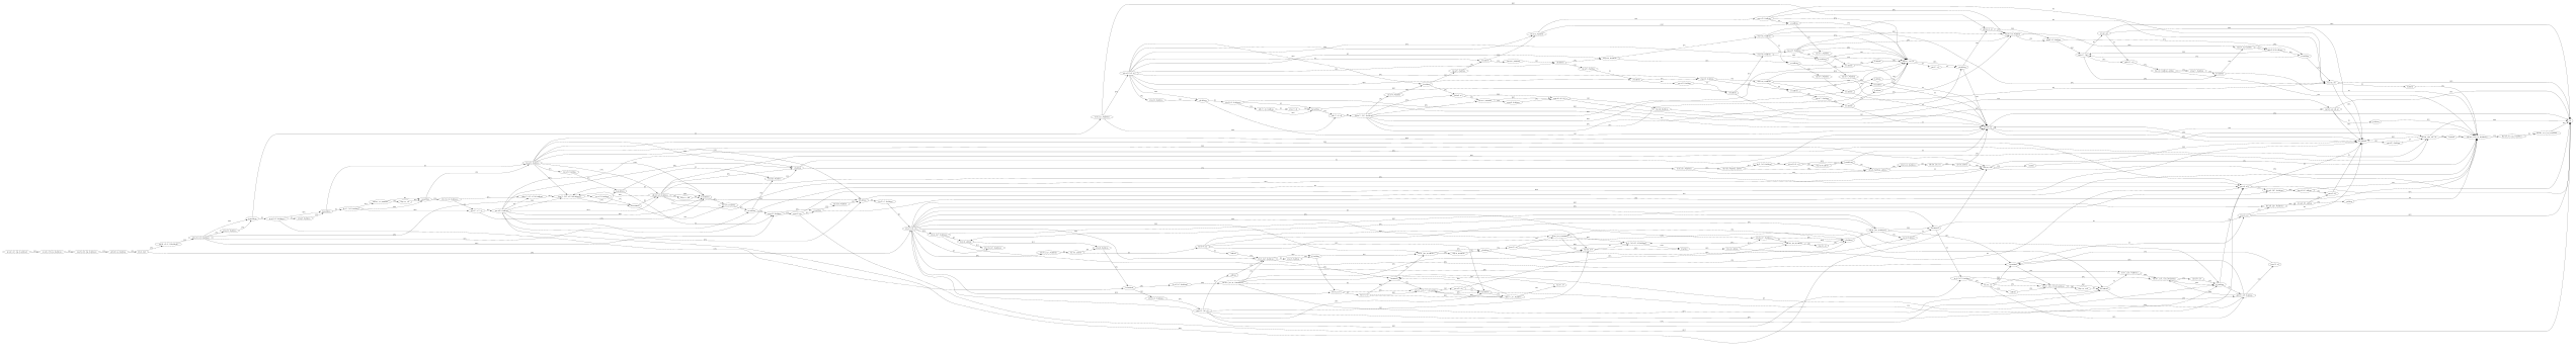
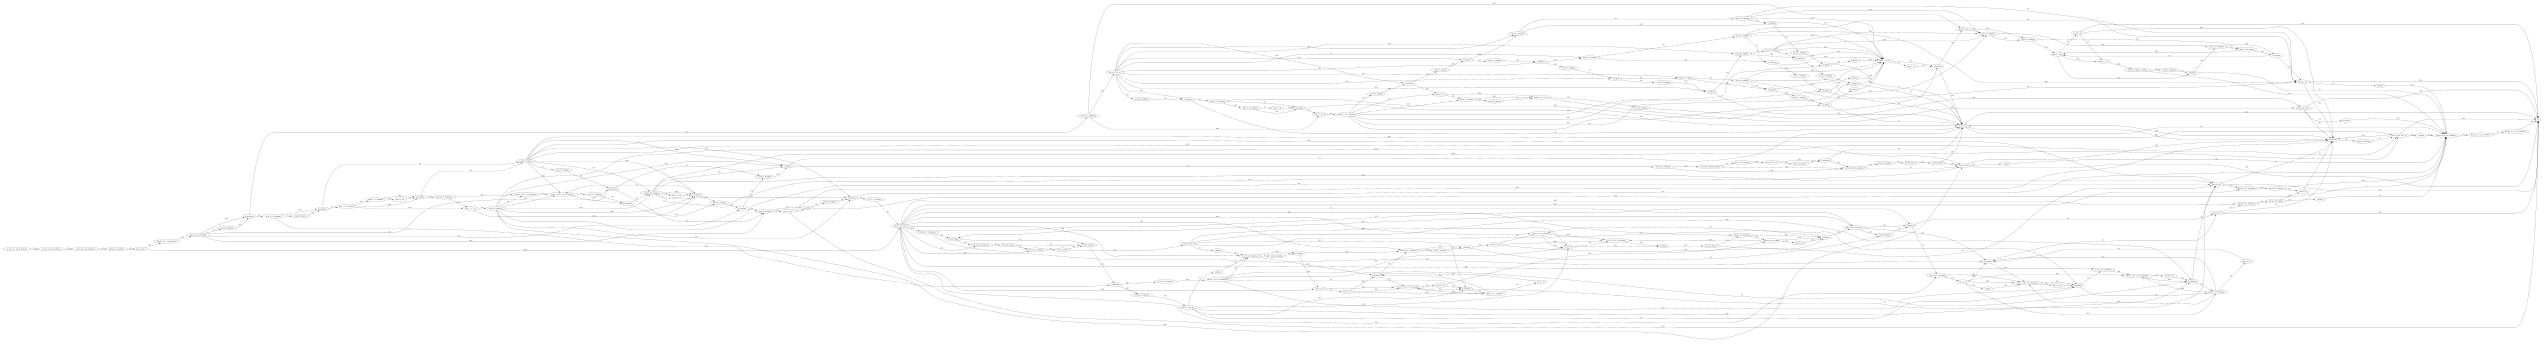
  digraph {
    fontname=Ubuntu
    rankdir=LR
    node [fontname=Ubuntu]
    edge [fontname=Ubuntu]
    n1 [label="stp x22 , x21 , [ sp , #- address ]!"]
    n2 [label="stp x20 , x19 , [ sp , # address ]"]
    n3 [label="stp x29 , x30 , [ sp , # address ]"]
    n4 [label="add x29 , sp , # address"]
    n5 [label="ldr x8 , [ x0 ]"]
    n6 [label="add x9 , x8 , x1 , lsl # address"]
    n7 [label="ldr x21 , [ x8 , x10 ]"]
    n8 [label="ldrb w10 , [ x9 , # address ]"]
    n9 [label="ldr x8 , [ x21 , # address ]"]
    n10 [label="ldr x10 , [ x21 , # address ]"]
    n11 [label="ldr x10 , [ x21 , # address ]"]
    n12 [label="ldr x9 , [ x21 , # address ]"]
    n13 [label="ldr x9 , [ x21 , # address ]"]
    n14 [label="ldr x10 , [ x21 ]"]
    n15 [label="ldr x9 , [ x21 , # address ]"]
    n16 [label="ldr x8 , [ x21 , # address ]"]
    n17 [label="ldrb w8 , [ x21 , # address ]"]
    n18 [label="ldrb w8 , [ x21 , # address ]"]
    n19 [label="ldr x8 , [ x21 , # address ]"]
    n20 [label="ldr x8 , [ x21 , # address ]"]
    n21 [label="ldr x11 , [ x21 , # address ]"]
    n22 [label="cmp w10 , # address"]
    n23 [label="b.eq address"]
    n24 [label="b.eq address"]
    n25 [label="cmp w10 , # address"]
    n26 [label="b.ne address"]
    n27 [label="ldr x8 , [ x2 , # address ]"]
    n28 [label="ldr w9 , [ x2 , # address ]"]
    n29 [label="cmp w20 , # address"]
    n30 [label="mov w0 , wzr"]
    n31 [label="b.ne address"]
    n32 [label="ldrb w10 , [ x8 , x3 ]"]
    n33 [label="add x11 , x3 , x8"]
    n34 [label="add x8 , x3 , x8"]
    n35 [label="cmp w9 , # address"]
    n36 [label="b.eq address"]
    n37 [label="b.ne address"]
    n38 [label="cmp w10 , # address"]
    n39 [label="b.lo address"]
    n40 [label="b.hi address"]
    n41 [label="b.hi address"]
    n42 [label="cmp w10 , # address"]
    n43 [label="b.hi address"]
    n44 [label="cmp w10 , # address"]
    n45 [label="b.hi address"]
    n46 [label="cmp w10 , # address"]
    n47 [label="b.hi address"]
    n48 [label="cmp w10 , # address"]
    n49 [label="ldrb w11 , [ x11 , # address ]"]
    n50 [label="sub x9 , x10 , # address"]
    n51 [label="add x8 , x8 , # address"]
    n52 [label="mov w20 , # address"]
    n53 [label="ldr x11 , [ x2 , # address ]"]
    n54 [label="ldr x9 , [ x2 , # address ]"]
    n55 [label="ldr x9 , [ x2 , # address ]"]
    n56 [label="mov w0 , wzr"]
    n57 [label="ldr x9 , [ x2 , # address ]"]
    n58 [label="sxtb w8 , w11"]
    n59 [label="cmp w10 , # address"]
    n60 [label="cmp w10 , # address"]
    n61 [label="mov w10 , # address"]
    n62 [label="b.ne address"]
    n63 [label="cmp w10 , # address"]
    n64 [label="mov w10 , # address"]
    n65 [label="b.ne address"]
    n66 [label="cmp w10 , # address"]
    n67 [label="mov w10 , # address"]
    n68 [label="b.ne address"]
    n69 [label="mov w10 , # address"]
    n70 [label="b.ne address"]
    n71 [label="ldp x29 , x30 , [ sp , # address ]"]
    n72 [label=ret]
    n73 [label="b.le address"]
    n74 [label="add x11 , x3 , # address"]
    n75 [label="b.gt address"]
    n76 [label="b.gt address"]
    n77 [label="ldp x20 , x19 , [ sp , # address ]"]
    n78 [label="cmp w20 , # address"]
    n79 [label="cmp x11 , x9"]
    n80 [label="cmp w10 , # address"]
    n81 [label="b.lt address"]
    n82 [label="ldr w13 , [ x12 , x20 , lsl # address ]"]
    n83 [label="b.lt address"]
    n84 [label="add x20 , x20 , # address"]
    n85 [label="b.ne address"]
    n86 [label="mov w0 , w20"]
    n87 [label="mov w0 , w20"]
    n88 [label="csinc w0 , w20 , wzr , gt"]
    n89 [label="add x12 , x3 , # address"]
    n90 [label="b.ge address"]
    n91 [label="sub x11 , x11 , x3"]
    n92 [label="ldr x8 , [ x0 , # address ]"]
    n93 [label="cmn w13 , # address"]
    n94 [label="b.ne address"]
    n95 [label="lsl x10 , x1 , # address"]
    n96 [label="cmp x11 , x20"]
    n97 [label="cmp w10 , # address"]
    n98 [label="b address"]
    n99 [label="b address"]
    n100 [label="cmp x12 , x11"]
    n101 [label="ldr x12 , [ x2 , # address ]"]
    n102 [label="mov w20 , # address"]
    n103 [label="ldp x22 , x21 , [ sp ] , # address"]
    n104 [label="cmp w10 , # address"]
    n105 [label="cmp w11 , # address"]
    n106 [label="b.lo address"]
    n107 [label="b.lo address"]
    n108 [label="b.lo address"]
    n109 [label="b.lo address"]
    n110 [label="cmp w20 , # address"]
    n111 [label="add x12 , x12 , x3 , lsl # address"]
    n112 [label="ccmp w8 , w9 , # 0 , ls"]
    n113 [label="mov w9 , # address"]
    n114 [label="b address"]
    n115 [label="b address"]
    n116 [label="b address"]
    n117 [label="add x11 , x10 , x3"]
    n118 [label="mov w8 , # address"]
    n119 [label="csel w0 , wzr , w8 , gt"]
    n120 [label="tbnz w8 , # address , address"]
    n121 [label="tbz w8 , # address , address"]
    n122 [label="ldr x9 , [ x2 , # address ]"]
    n123 [label="ldr x8 , [ x2 , # address ]"]
    n124 [label="mov w0 , w10"]
    n125 [label="cmp w11 , # address"]
    n126 [label="b address"]
    n127 [label="ldrb w9 , [ x9 , x3 ]"]
    n128 [label="ldrb w8 , [ x8 , x3 ]"]
    n129 [label="cmp w9 , # address"]
    n130 [label="b.eq address"]
    n131 [label="cmp w11 , # address"]
    n132 [label="cmp x11 , x9"]
    n133 [label="subs x9 , x9 , # address"]
    n134 [label="b address"]
    n135 [label="cbz w8 , address"]
    n136 [label="cbnz x8 , address"]
    n137 [label="b.lt address"]
    n138 [label="b.ge address"]
+   n139 [label="cbnz x10 , address"]
    n140 [label="cbz x10 , address"]
    n141 [label="cmp x9 , # address"]
    n142 [label="b.lt address"]
    n143 [label="b.lt address"]
    n144 [label="cmp x9 , # address"]
    n145 [label="b.lt address"]
    n146 [label="mov x11 , xzr"]
    n147 [label="ldr w12 , [ x10 , x11 , lsl # address ]"]
    n148 [label="mov x10 , xzr"]
    n149 [label="ldr w11 , [ x9 , x10 , lsl # address ]"]
    n150 [label="mov w0 , w19"]
    n151 [label="ldr x1 , [ x8 , x22 , lsl # address ]"]
    n152 [label="tbz w8 , # 0 , address"]
    n153 [label="tbnz w8 , # 0 , address"]
    n154 [label="add x22 , x22 , # address"]
    n155 [label="b.lt address"]
    n156 [label="cmp x8 , # address"]
    n157 [label="ldr w11 , [ x11 , x10 , lsl # address ]"]
    n158 [label="cmp w9 , # address"]
    n159 [label="mov w0 , wzr"]
    n160 [label="cmp w11 , # address"]
    n161 [label="ldrb w11 , [ x8 ]"]
    n162 [label="add x8 , x8 , # address"]
    n163 [label="ldr w19 , [ x9 , x3 , lsl # address ]"]
    n164 [label="ldrb w19 , [ x9 , x3 ]"]
    n165 [label="b.eq address"]
    n166 [label="b.hi address"]
    n167 [label="b.hi address"]
    n168 [label="b address"]
    n169 [label="mov w19 , wzr"]
    n170 [label="cmp w11 , # address"]
    n171 [label="b.ne address"]
    n172 [label="b.hi address"]
    n173 [label="mov w0 , wzr"]
    n174 [label="sxtb w12 , w11"]
    n175 [label="tbz w12 , # address , address"]
    n176 [label="add x11 , x11 , # address"]
    n177 [label="add x10 , x70 , # address"]
    n178 [label="bl symbol"]
    n179 [label="b address"]
    n180 [label="cmp w11 , # address"]
    n181 [label="mov x22 , xzr"]
    n182 [label="cmp x22 , x8"]
    n183 [label="cmp w19 , w12"]
    n184 [label="cmp x11 , x9"]
    n185 [label="b address"]
    n186 [label="cmp w11 , w19"]
    n187 [label="cmp w0 , # 0"]
    n188 [label="b address"]
    n189 [label="cmp x10 , x8"]
    n190 [label="cmp w19 , w11"]
    n191 [label="cbnz w0 , address"]
    n1 -> n2 [label=CFG]
    n2 -> n3 [label=CFG]
    n3 -> n4 [label=CFG]
    n4 -> n5 [label=CFG]
    n5 -> n6 [label=DFG]
    n5 -> n7 [label=DFG]
    n6 -> n8 [label=DFG]
    n7 -> n9 [label=DFG]
    n7 -> n10 [label=DFG]
    n7 -> n11 [label=DFG]
    n7 -> n12 [label=DFG]
    n7 -> n13 [label=DFG]
    n7 -> n14 [label=DFG]
    n7 -> n15 [label=DFG]
    n7 -> n16 [label=DFG]
    n7 -> n17 [label=DFG]
    n7 -> n18 [label=DFG]
    n7 -> n19 [label=DFG]
    n7 -> n20 [label=DFG]
    n7 -> n21 [label=DFG]
    n8 -> n22 [label=CFG]
    n8 -> n23 [label=DFG]
    n8 -> n24 [label=DFG]
    n8 -> n25 [label=DFG]
    n8 -> n26 [label=DFG]
    n9 -> n136 [label=DFG]
    n9 -> n137 [label=DFG]
    n9 -> n138 [label=DFG]
+   n10 -> n139 [label=DFG]
    n11 -> n140 [label=DFG]
    n12 -> n141 [label=CFG]
    n12 -> n142 [label=DFG]
    n12 -> n143 [label=DFG]
    n13 -> n144 [label=CFG]
    n13 -> n145 [label=DFG]
    n14 -> n146 [label=CFG]
    n14 -> n147 [label=DFG]
    n15 -> n148 [label=CFG]
    n15 -> n149 [label=DFG]
    n16 -> n150 [label=CFG]
    n16 -> n151 [label=DFG]
    n17 -> n152 [label=DFG]
    n18 -> n153 [label=DFG]
    n19 -> n154 [label=CFG]
    n19 -> n155 [label=DFG]
    n20 -> n136 [label=DFG]
    n20 -> n137 [label=DFG]
    n20 -> n138 [label=DFG]
    n20 -> n156 [label=CFG]
    n21 -> n157 [label=DFG]
    n22 -> n23 [label=CFG]
    n23 -> n27 [label=CFG]
    n23 -> n28 [label=CFG]
    n24 -> n25 [label=CFG]
    n24 -> n29 [label=CFG]
    n25 -> n30 [label=CFG]
    n25 -> n31 [label=DFG]
    n26 -> n25 [label=CFG]
    n26 -> n29 [label=CFG]
    n27 -> n32 [label=DFG]
    n27 -> n33 [label=DFG]
    n27 -> n34 [label=DFG]
    n28 -> n35 [label=CFG]
    n28 -> n36 [label=DFG]
    n28 -> n37 [label=DFG]
    n29 -> n81 [label=CFG]
    n30 -> n31 [label=CFG]
    n30 -> n72 [label=DFG]
    n30 -> n73 [label=DFG]
    n31 -> n71 [label=CFG]
    n31 -> n110 [label=CFG]
    n32 -> n38 [label=CFG]
    n32 -> n39 [label=DFG]
    n32 -> n40 [label=DFG]
    n32 -> n41 [label=DFG]
    n32 -> n42 [label=DFG]
    n32 -> n43 [label=DFG]
    n32 -> n44 [label=DFG]
    n32 -> n45 [label=DFG]
    n32 -> n46 [label=DFG]
    n32 -> n47 [label=DFG]
    n32 -> n48 [label=DFG]
    n33 -> n49 [label=DFG]
    n34 -> n50 [label=CFG]
    n34 -> n51 [label=DFG]
    n35 -> n36 [label=CFG]
    n36 -> n52 [label=CFG]
    n36 -> n53 [label=CFG]
    n37 -> n54 [label=CFG]
    n37 -> n55 [label=CFG]
    n38 -> n39 [label=CFG]
    n39 -> n56 [label=CFG]
    n39 -> n57 [label=CFG]
    n40 -> n58 [label=CFG]
    n40 -> n59 [label=CFG]
    n41 -> n42 [label=CFG]
    n41 -> n60 [label=CFG]
    n42 -> n61 [label=CFG]
    n42 -> n62 [label=DFG]
    n43 -> n44 [label=CFG]
    n43 -> n63 [label=CFG]
    n44 -> n64 [label=CFG]
    n44 -> n65 [label=DFG]
    n45 -> n46 [label=CFG]
    n45 -> n66 [label=CFG]
    n46 -> n67 [label=CFG]
    n46 -> n68 [label=DFG]
    n47 -> n48 [label=CFG]
    n47 -> n56 [label=CFG]
    n48 -> n69 [label=CFG]
    n48 -> n70 [label=DFG]
    n49 -> n58 [label=DFG]
    n49 -> n104 [label=CFG]
    n49 -> n105 [label=DFG]
    n49 -> n106 [label=DFG]
    n49 -> n107 [label=DFG]
    n49 -> n108 [label=DFG]
    n49 -> n109 [label=DFG]
    n50 -> n51 [label=CFG]
    n50 -> n133 [label=DFG]
    n51 -> n161 [label=DFG]
    n51 -> n162 [label=DFG]
    n52 -> n80 [label=CFG]
    n52 -> n81 [label=DFG]
    n52 -> n82 [label=DFG]
    n52 -> n83 [label=DFG]
    n52 -> n84 [label=DFG]
    n52 -> n85 [label=DFG]
    n52 -> n86 [label=DFG]
    n52 -> n87 [label=DFG]
    n52 -> n88 [label=DFG]
    n53 -> n89 [label=CFG]
    n53 -> n90 [label=DFG]
    n53 -> n91 [label=DFG]
    n54 -> n163 [label=DFG]
    n55 -> n164 [label=DFG]
    n56 -> n71 [label=CFG]
    n56 -> n72 [label=DFG]
    n56 -> n73 [label=DFG]
    n57 -> n74 [label=CFG]
    n57 -> n75 [label=DFG]
    n57 -> n76 [label=DFG]
    n58 -> n105 [label=CFG]
    n58 -> n112 [label=DFG]
    n59 -> n41 [label=CFG]
    n60 -> n43 [label=CFG]
    n61 -> n50 [label=DFG]
    n61 -> n62 [label=CFG]
    n61 -> n117 [label=DFG]
    n61 -> n124 [label=DFG]
    n62 -> n117 [label=CFG]
    n62 -> n125 [label=CFG]
    n63 -> n45 [label=CFG]
    n64 -> n50 [label=DFG]
    n64 -> n65 [label=CFG]
    n64 -> n117 [label=DFG]
    n64 -> n124 [label=DFG]
    n65 -> n117 [label=CFG]
    n65 -> n131 [label=CFG]
    n66 -> n47 [label=CFG]
    n67 -> n50 [label=DFG]
    n67 -> n68 [label=CFG]
    n67 -> n117 [label=DFG]
    n67 -> n124 [label=DFG]
    n68 -> n117 [label=CFG]
    n68 -> n160 [label=CFG]
    n69 -> n50 [label=DFG]
    n69 -> n70 [label=CFG]
    n69 -> n117 [label=DFG]
    n69 -> n124 [label=DFG]
    n70 -> n117 [label=CFG]
    n70 -> n170 [label=CFG]
    n71 -> n77 [label=CFG]
    n73 -> n56 [label=CFG]
    n73 -> n78 [label=CFG]
    n74 -> n75 [label=DFG]
    n74 -> n79 [label=CFG]
    n75 -> n33 [label=CFG]
    n75 -> n56 [label=CFG]
    n76 -> n34 [label=CFG]
    n76 -> n56 [label=CFG]
    n77 -> n103 [label=CFG]
    n78 -> n88 [label=CFG]
    n79 -> n75 [label=CFG]
    n80 -> n24 [label=CFG]
    n81 -> n56 [label=CFG]
    n81 -> n92 [label=CFG]
    n82 -> n93 [label=CFG]
    n82 -> n94 [label=DFG]
    n83 -> n71 [label=CFG]
    n83 -> n95 [label=CFG]
    n84 -> n81 [label=DFG]
-   n84 -> n82 [label=DFG]
    n84 -> n83 [label=DFG]
    n84 -> n85 [label=DFG]
    n84 -> n86 [label=DFG]
    n84 -> n87 [label=DFG]
    n84 -> n88 [label=DFG]
    n84 -> n96 [label=CFG]
    n85 -> n82 [label=CFG]
    n85 -> n97 [label=CFG]
    n86 -> n72 [label=DFG]
    n86 -> n73 [label=DFG]
    n86 -> n98 [label=CFG]
    n87 -> n17 [label=CFG]
    n87 -> n72 [label=DFG]
    n87 -> n73 [label=DFG]
    n88 -> n72 [label=DFG]
    n88 -> n73 [label=DFG]
    n88 -> n99 [label=CFG]
    n89 -> n90 [label=DFG]
    n89 -> n100 [label=CFG]
    n90 -> n52 [label=CFG]
    n90 -> n101 [label=CFG]
    n91 -> n85 [label=DFG]
    n91 -> n102 [label=CFG]
    n92 -> n120 [label=DFG]
    n92 -> n121 [label=DFG]
    n93 -> n94 [label=CFG]
    n94 -> n84 [label=CFG]
    n94 -> n97 [label=CFG]
    n95 -> n7 [label=DFG]
    n96 -> n85 [label=CFG]
    n97 -> n26 [label=CFG]
    n98 -> n71 [label=CFG]
    n99 -> n71 [label=CFG]
    n100 -> n90 [label=CFG]
    n101 -> n91 [label=CFG]
    n101 -> n111 [label=CFG]
    n102 -> n81 [label=DFG]
    n102 -> n82 [label=DFG]
    n102 -> n83 [label=DFG]
    n102 -> n84 [label=DFG]
    n102 -> n85 [label=DFG]
    n102 -> n86 [label=DFG]
    n102 -> n87 [label=DFG]
    n102 -> n88 [label=DFG]
    n102 -> n111 [label=CFG]
    n103 -> n72 [label=CFG]
    n104 -> n40 [label=CFG]
    n105 -> n112 [label=DFG]
    n105 -> n113 [label=CFG]
    n106 -> n56 [label=CFG]
    n106 -> n114 [label=CFG]
    n107 -> n56 [label=CFG]
    n107 -> n115 [label=CFG]
    n108 -> n56 [label=CFG]
    n108 -> n116 [label=CFG]
    n109 -> n56 [label=CFG]
    n109 -> n117 [label=CFG]
    n110 -> n83 [label=CFG]
    n111 -> n82 [label=DFG]
    n112 -> n118 [label=CFG]
    n112 -> n119 [label=DFG]
    n113 -> n112 [label=CFG]
    n114 -> n117 [label=CFG]
    n115 -> n117 [label=CFG]
    n116 -> n117 [label=CFG]
    n117 -> n76 [label=DFG]
    n117 -> n132 [label=CFG]
    n118 -> n119 [label=CFG]
    n119 -> n72 [label=DFG]
    n119 -> n73 [label=DFG]
    n119 -> n126 [label=CFG]
    n120 -> n121 [label=CFG]
    n120 -> n122 [label=CFG]
    n121 -> n86 [label=CFG]
    n121 -> n123 [label=CFG]
    n122 -> n127 [label=DFG]
    n123 -> n128 [label=DFG]
    n124 -> n72 [label=DFG]
    n124 -> n73 [label=DFG]
    n124 -> n134 [label=CFG]
    n125 -> n106 [label=CFG]
    n126 -> n71 [label=CFG]
    n127 -> n129 [label=CFG]
    n127 -> n130 [label=DFG]
    n128 -> n135 [label=DFG]
    n129 -> n130 [label=CFG]
    n130 -> n56 [label=CFG]
    n130 -> n121 [label=CFG]
    n131 -> n107 [label=CFG]
    n132 -> n76 [label=CFG]
    n133 -> n162 [label=CFG]
    n133 -> n171 [label=DFG]
    n134 -> n71 [label=CFG]
    n135 -> n56 [label=CFG]
    n135 -> n86 [label=CFG]
    n136 -> n10 [label=CFG]
    n136 -> n158 [label=CFG]
    n137 -> n15 [label=CFG]
    n137 -> n159 [label=CFG]
    n138 -> n149 [label=CFG]
    n138 -> n159 [label=CFG]
+   n139 -> n11 [label=CFG]
+   n139 -> n158 [label=CFG]
    n140 -> n158 [label=CFG]
    n140 -> n169 [label=CFG]
    n141 -> n142 [label=CFG]
    n142 -> n13 [label=CFG]
    n142 -> n14 [label=CFG]
    n143 -> n13 [label=CFG]
    n143 -> n147 [label=CFG]
    n144 -> n145 [label=CFG]
    n145 -> n156 [label=CFG]
    n145 -> n181 [label=CFG]
    n146 -> n143 [label=DFG]
    n146 -> n147 [label=DFG]
    n146 -> n176 [label=DFG]
    n147 -> n165 [label=DFG]
    n147 -> n183 [label=CFG]
    n148 -> n138 [label=DFG]
    n148 -> n149 [label=DFG]
    n148 -> n157 [label=DFG]
    n148 -> n177 [label=DFG]
    n148 -> n185 [label=CFG]
    n149 -> n166 [label=DFG]
    n149 -> n186 [label=CFG]
    n150 -> n151 [label=CFG]
    n150 -> n178 [label=DFG]
    n151 -> n178 [label=DFG]
    n152 -> n71 [label=CFG]
    n152 -> n187 [label=CFG]
    n153 -> n187 [label=CFG]
    n153 -> n188 [label=CFG]
    n154 -> n151 [label=DFG]
    n154 -> n155 [label=DFG]
    n154 -> n182 [label=CFG]
    n155 -> n16 [label=CFG]
    n155 -> n20 [label=CFG]
    n156 -> n137 [label=CFG]
    n157 -> n167 [label=DFG]
    n157 -> n190 [label=CFG]
    n158 -> n37 [label=CFG]
    n159 -> n18 [label=CFG]
    n159 -> n72 [label=DFG]
    n159 -> n73 [label=DFG]
    n160 -> n108 [label=CFG]
    n161 -> n172 [label=DFG]
    n161 -> n173 [label=CFG]
    n161 -> n174 [label=DFG]
    n162 -> n161 [label=DFG]
    n162 -> n171 [label=CFG]
    n163 -> n12 [label=CFG]
    n163 -> n150 [label=DFG]
    n163 -> n165 [label=DFG]
    n163 -> n166 [label=DFG]
    n163 -> n167 [label=DFG]
    n164 -> n150 [label=CFG]
    n164 -> n165 [label=DFG]
    n164 -> n166 [label=DFG]
    n164 -> n167 [label=DFG]
    n164 -> n168 [label=CFG]
    n165 -> n87 [label=CFG]
    n165 -> n176 [label=CFG]
    n166 -> n21 [label=CFG]
    n166 -> n177 [label=CFG]
    n167 -> n87 [label=CFG]
    n167 -> n177 [label=CFG]
    n168 -> n12 [label=CFG]
    n169 -> n150 [label=DFG]
    n169 -> n165 [label=DFG]
    n169 -> n166 [label=DFG]
    n169 -> n167 [label=DFG]
    n169 -> n179 [label=CFG]
    n170 -> n109 [label=CFG]
    n171 -> n124 [label=CFG]
    n171 -> n161 [label=CFG]
    n172 -> n71 [label=CFG]
    n172 -> n133 [label=CFG]
    n173 -> n72 [label=DFG]
    n173 -> n73 [label=DFG]
    n173 -> n174 [label=CFG]
    n174 -> n175 [label=DFG]
    n175 -> n71 [label=CFG]
    n175 -> n180 [label=CFG]
    n176 -> n143 [label=DFG]
    n176 -> n147 [label=DFG]
    n176 -> n184 [label=CFG]
    n177 -> n138 [label=DFG]
    n177 -> n149 [label=DFG]
    n177 -> n157 [label=DFG]
    n177 -> n189 [label=CFG]
    n178 -> n191 [label=DFG]
    n179 -> n12 [label=CFG]
    n180 -> n172 [label=CFG]
    n181 -> n16 [label=CFG]
    n181 -> n151 [label=DFG]
    n181 -> n155 [label=DFG]
    n182 -> n155 [label=CFG]
    n183 -> n154 [label=DFG]
    n183 -> n165 [label=CFG]
    n184 -> n143 [label=CFG]
    n185 -> n149 [label=CFG]
    n186 -> n166 [label=CFG]
    n187 -> n73 [label=CFG]
    n188 -> n71 [label=CFG]
    n189 -> n138 [label=CFG]
    n190 -> n167 [label=CFG]
    n191 -> n19 [label=CFG]
    n191 -> n87 [label=CFG]
  }
